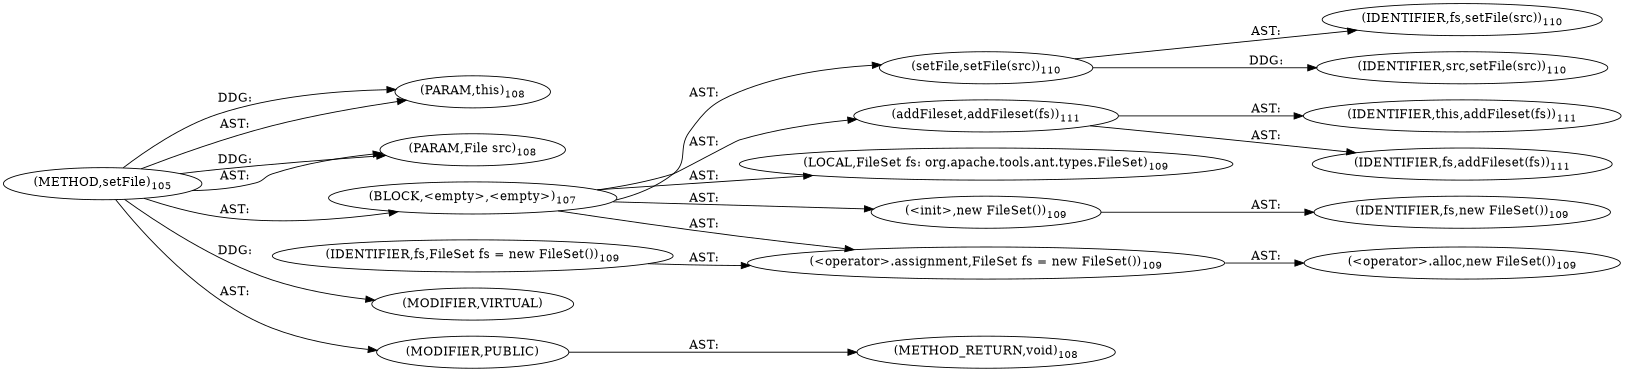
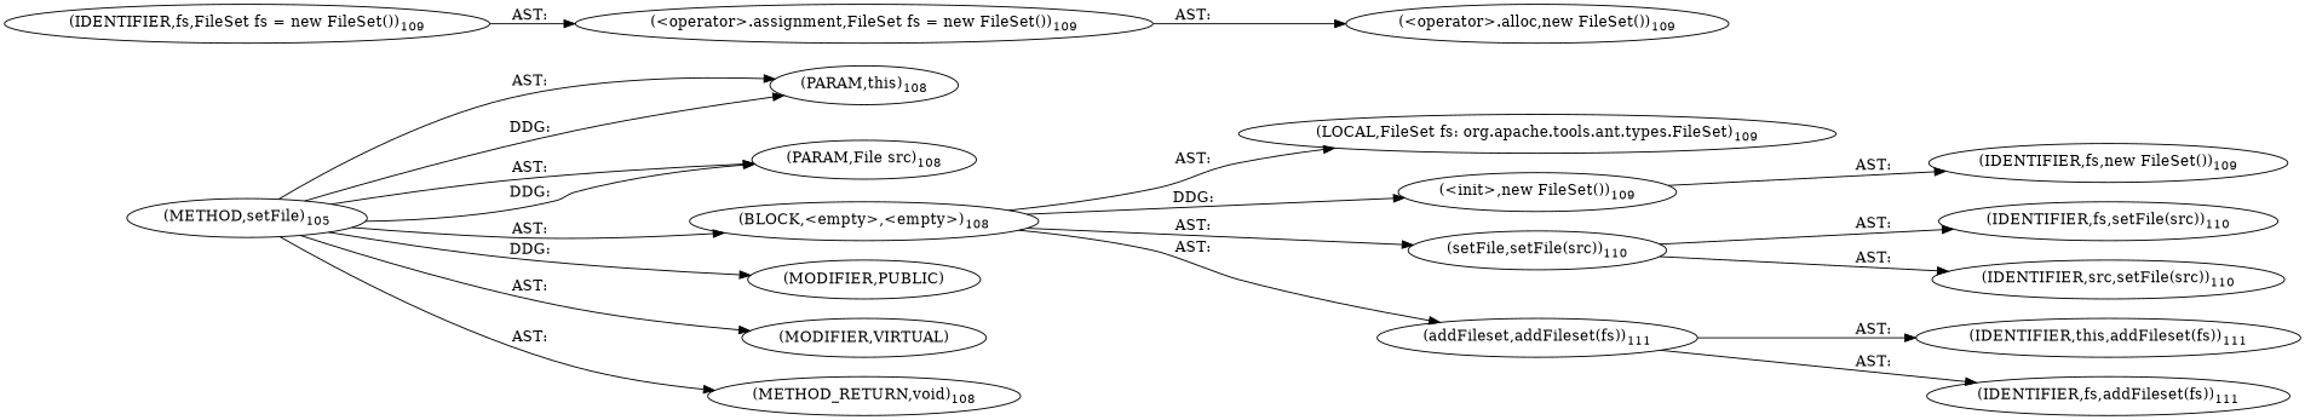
  digraph {
    rankdir=LR
    n1 [label=<(METHOD,setFile)<SUB>105</SUB>>]
    n2 [label=<(PARAM,this)<SUB>108</SUB>>]
    n3 [label=<(PARAM,File src)<SUB>108</SUB>>]
-   n4 [label=<(BLOCK,&lt;empty&gt;,&lt;empty&gt;)<SUB>107</SUB>>]
+   n4 [label=<(BLOCK,&lt;empty&gt;,&lt;empty&gt;)<SUB>108</SUB>>]
    n5 [label=<(MODIFIER,PUBLIC)>]
    n6 [label=<(MODIFIER,VIRTUAL)>]
    n7 [label=<(METHOD_RETURN,void)<SUB>108</SUB>>]
    n8 [label=<(LOCAL,FileSet fs: org.apache.tools.ant.types.FileSet)<SUB>109</SUB>>]
    n9 [label=<(&lt;operator&gt;.assignment,FileSet fs = new FileSet())<SUB>109</SUB>>]
    n10 [label=<(&lt;init&gt;,new FileSet())<SUB>109</SUB>>]
    n11 [label=<(setFile,setFile(src))<SUB>110</SUB>>]
    n12 [label=<(addFileset,addFileset(fs))<SUB>111</SUB>>]
    n13 [label=<(&lt;operator&gt;.alloc,new FileSet())<SUB>109</SUB>>]
    n14 [label=<(IDENTIFIER,fs,new FileSet())<SUB>109</SUB>>]
    n15 [label=<(IDENTIFIER,fs,setFile(src))<SUB>110</SUB>>]
    n16 [label=<(IDENTIFIER,src,setFile(src))<SUB>110</SUB>>]
    n17 [label=<(IDENTIFIER,this,addFileset(fs))<SUB>111</SUB>>]
    n18 [label=<(IDENTIFIER,fs,addFileset(fs))<SUB>111</SUB>>]
    n19 [label=<(IDENTIFIER,fs,FileSet fs = new FileSet())<SUB>109</SUB>>]
    n1 -> n2 [label="AST: "]
    n1 -> n2 [label="DDG: "]
    n1 -> n3 [label="AST: "]
    n1 -> n3 [label="DDG: "]
    n1 -> n4 [label="AST: "]
-   n1 -> n5 [label="AST: "]
-   n1 -> n6 [label="DDG: "]
-   n5 -> n7 [label="AST: "]
+   n1 -> n5 [label="DDG: "]
+   n1 -> n6 [label="AST: "]
+   n1 -> n7 [label="AST: "]
    n4 -> n8 [label="AST: "]
-   n4 -> n9 [label="AST: "]
-   n4 -> n10 [label="AST: "]
+   n4 -> n10 [label="DDG: "]
    n4 -> n11 [label="AST: "]
    n4 -> n12 [label="AST: "]
    n9 -> n13 [label="AST: "]
    n10 -> n14 [label="AST: "]
    n11 -> n15 [label="AST: "]
-   n11 -> n16 [label="DDG: "]
+   n11 -> n16 [label="AST: "]
    n12 -> n17 [label="AST: "]
    n12 -> n18 [label="AST: "]
    n19 -> n9 [label="AST: "]
  }
